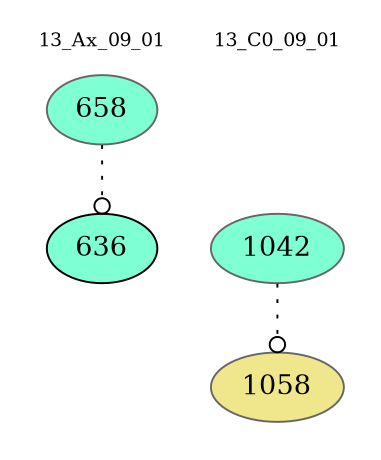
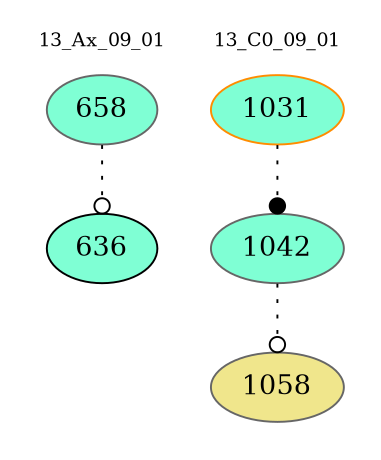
  digraph {
    node [color=gray40 fillcolor=aquamarine style=filled]
    edge [arrowhead=odot color=black style=dotted]
    n1 [label=658]
    n2 [color=black label=636]
+   n3 [color=darkorange label=1031]
    n4 [label=1042]
    n5 [fillcolor=khaki label=1058]
    subgraph cluster_1 {
      color=white
      fontsize=10
      label="13_Ax_09_01"
      n1
      n2
    }
    subgraph cluster_2 {
      color=white
      fontsize=10
      label="13_C0_09_01"
+     n3
      n4
      n5
    }
    n1 -> n2
+   n3 -> n4 [arrowhead=dot]
    n4 -> n5
  }
